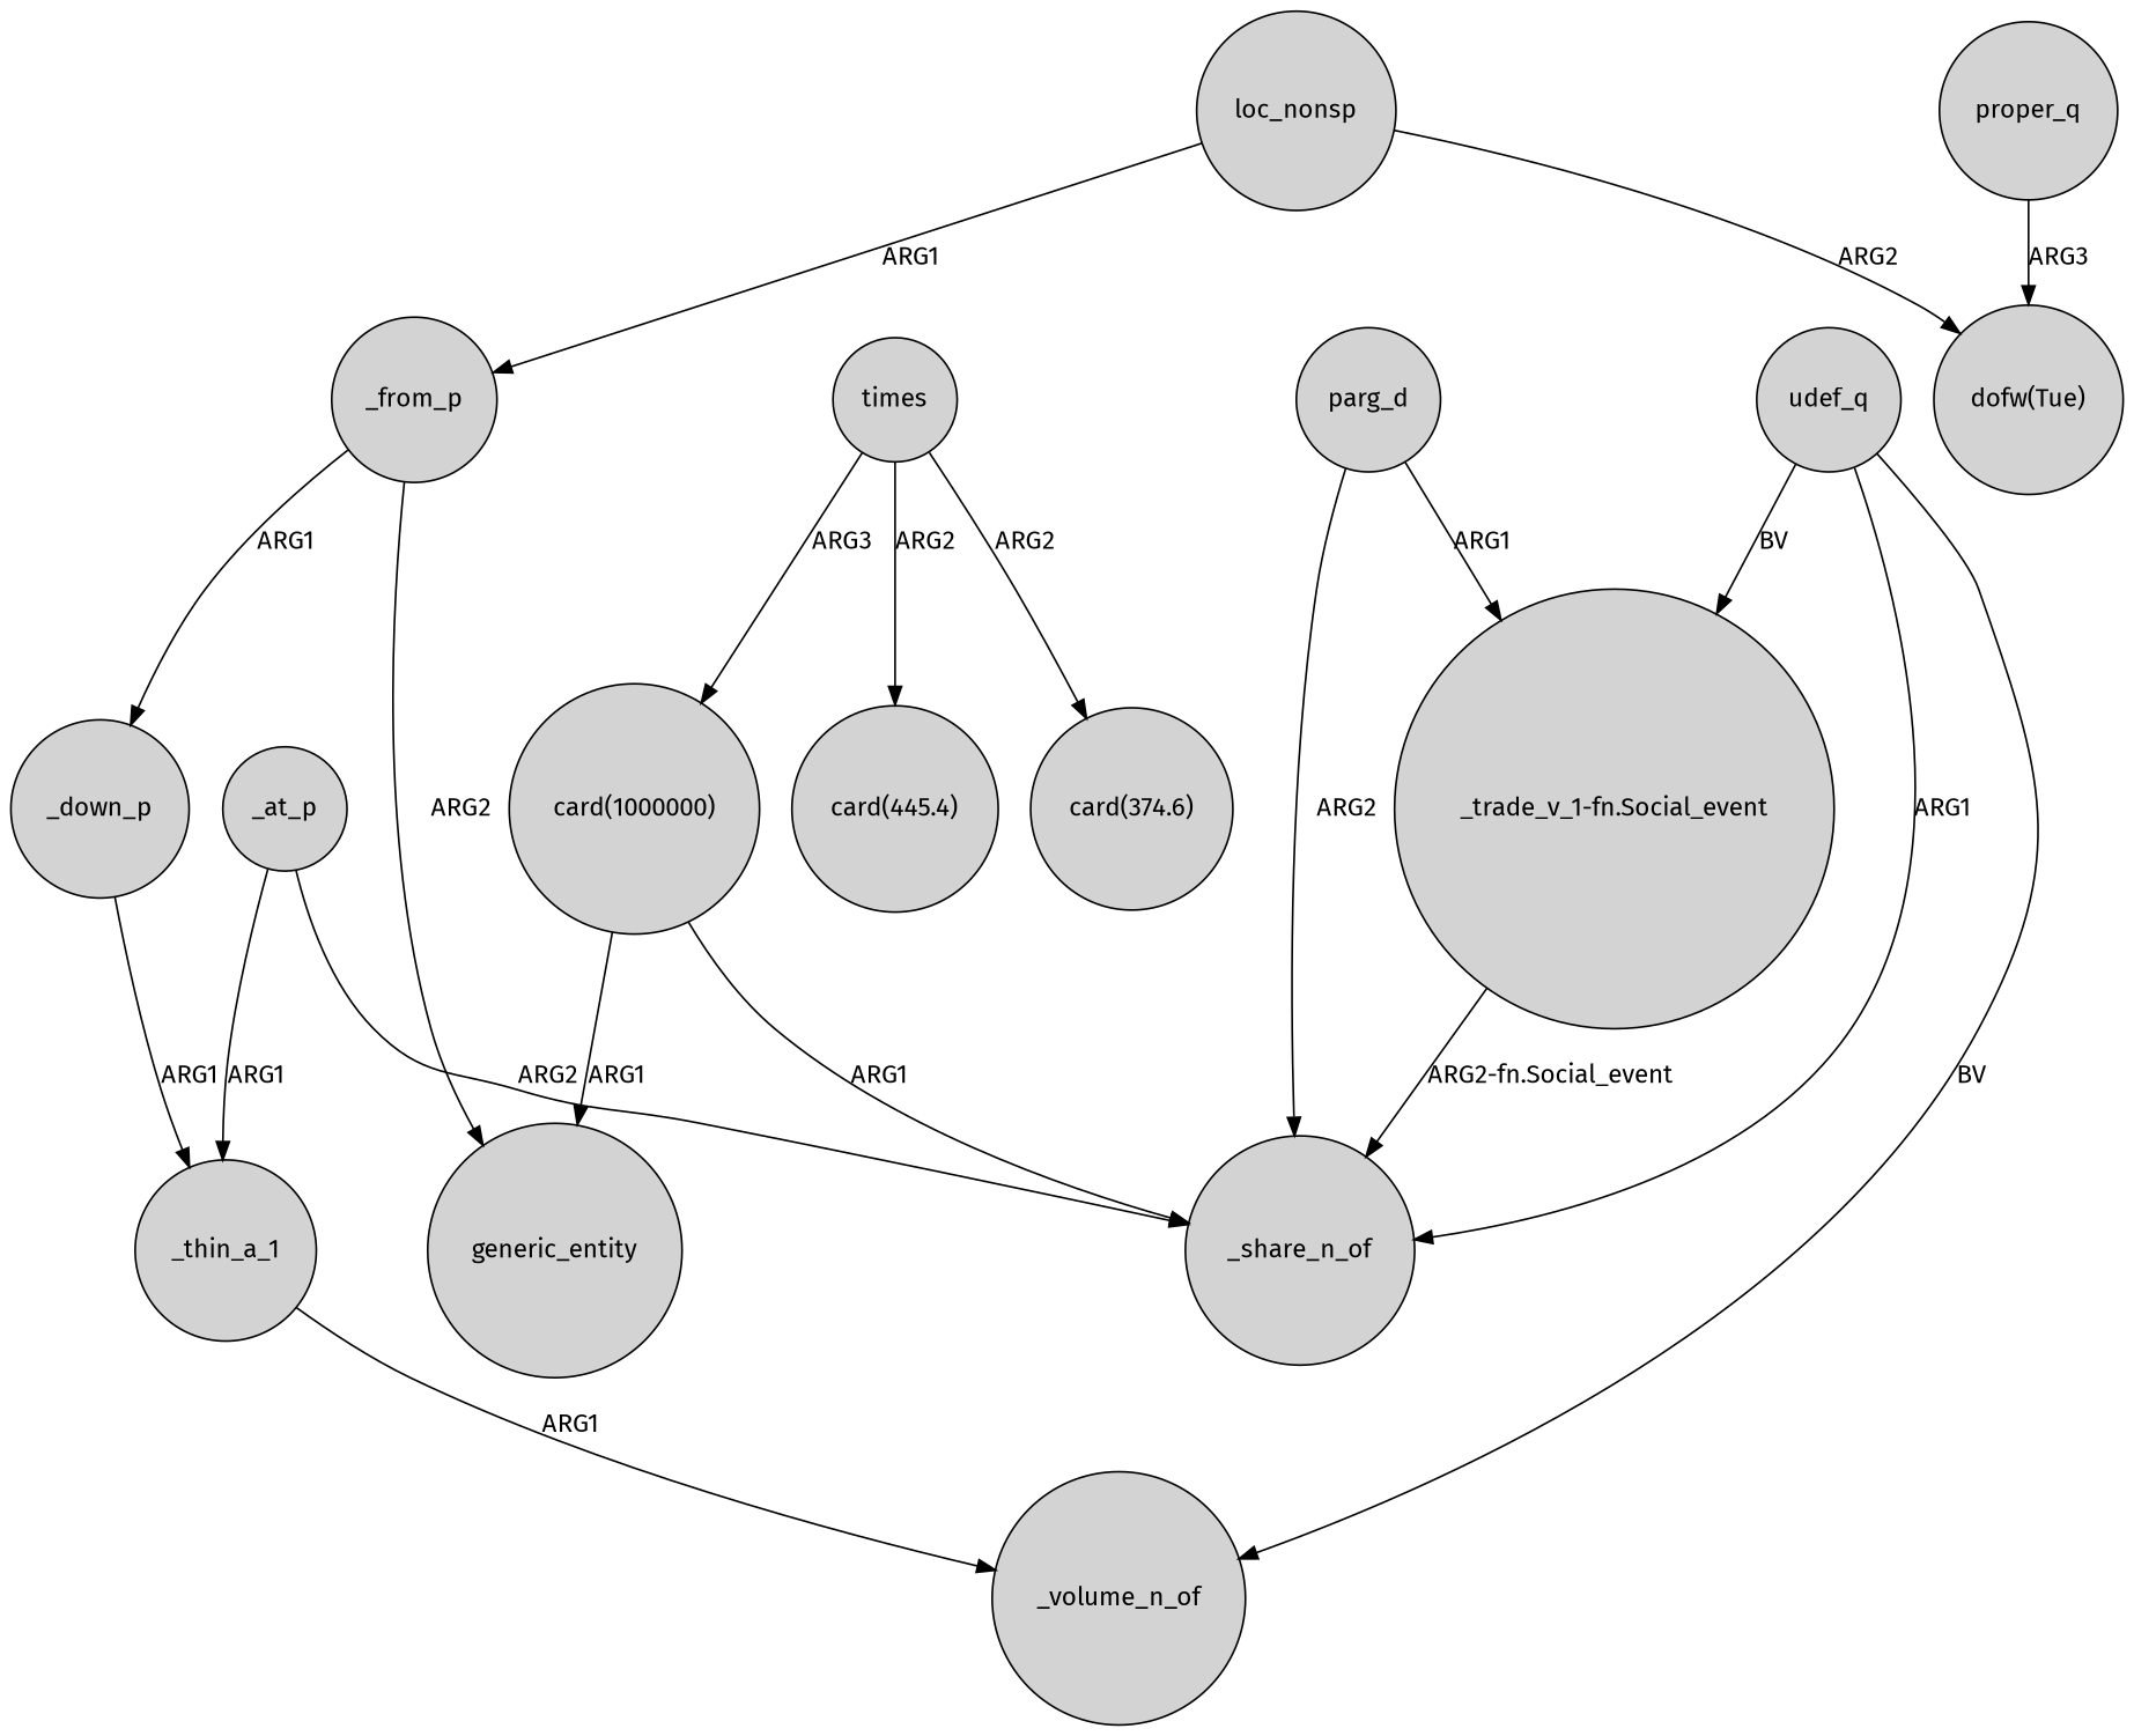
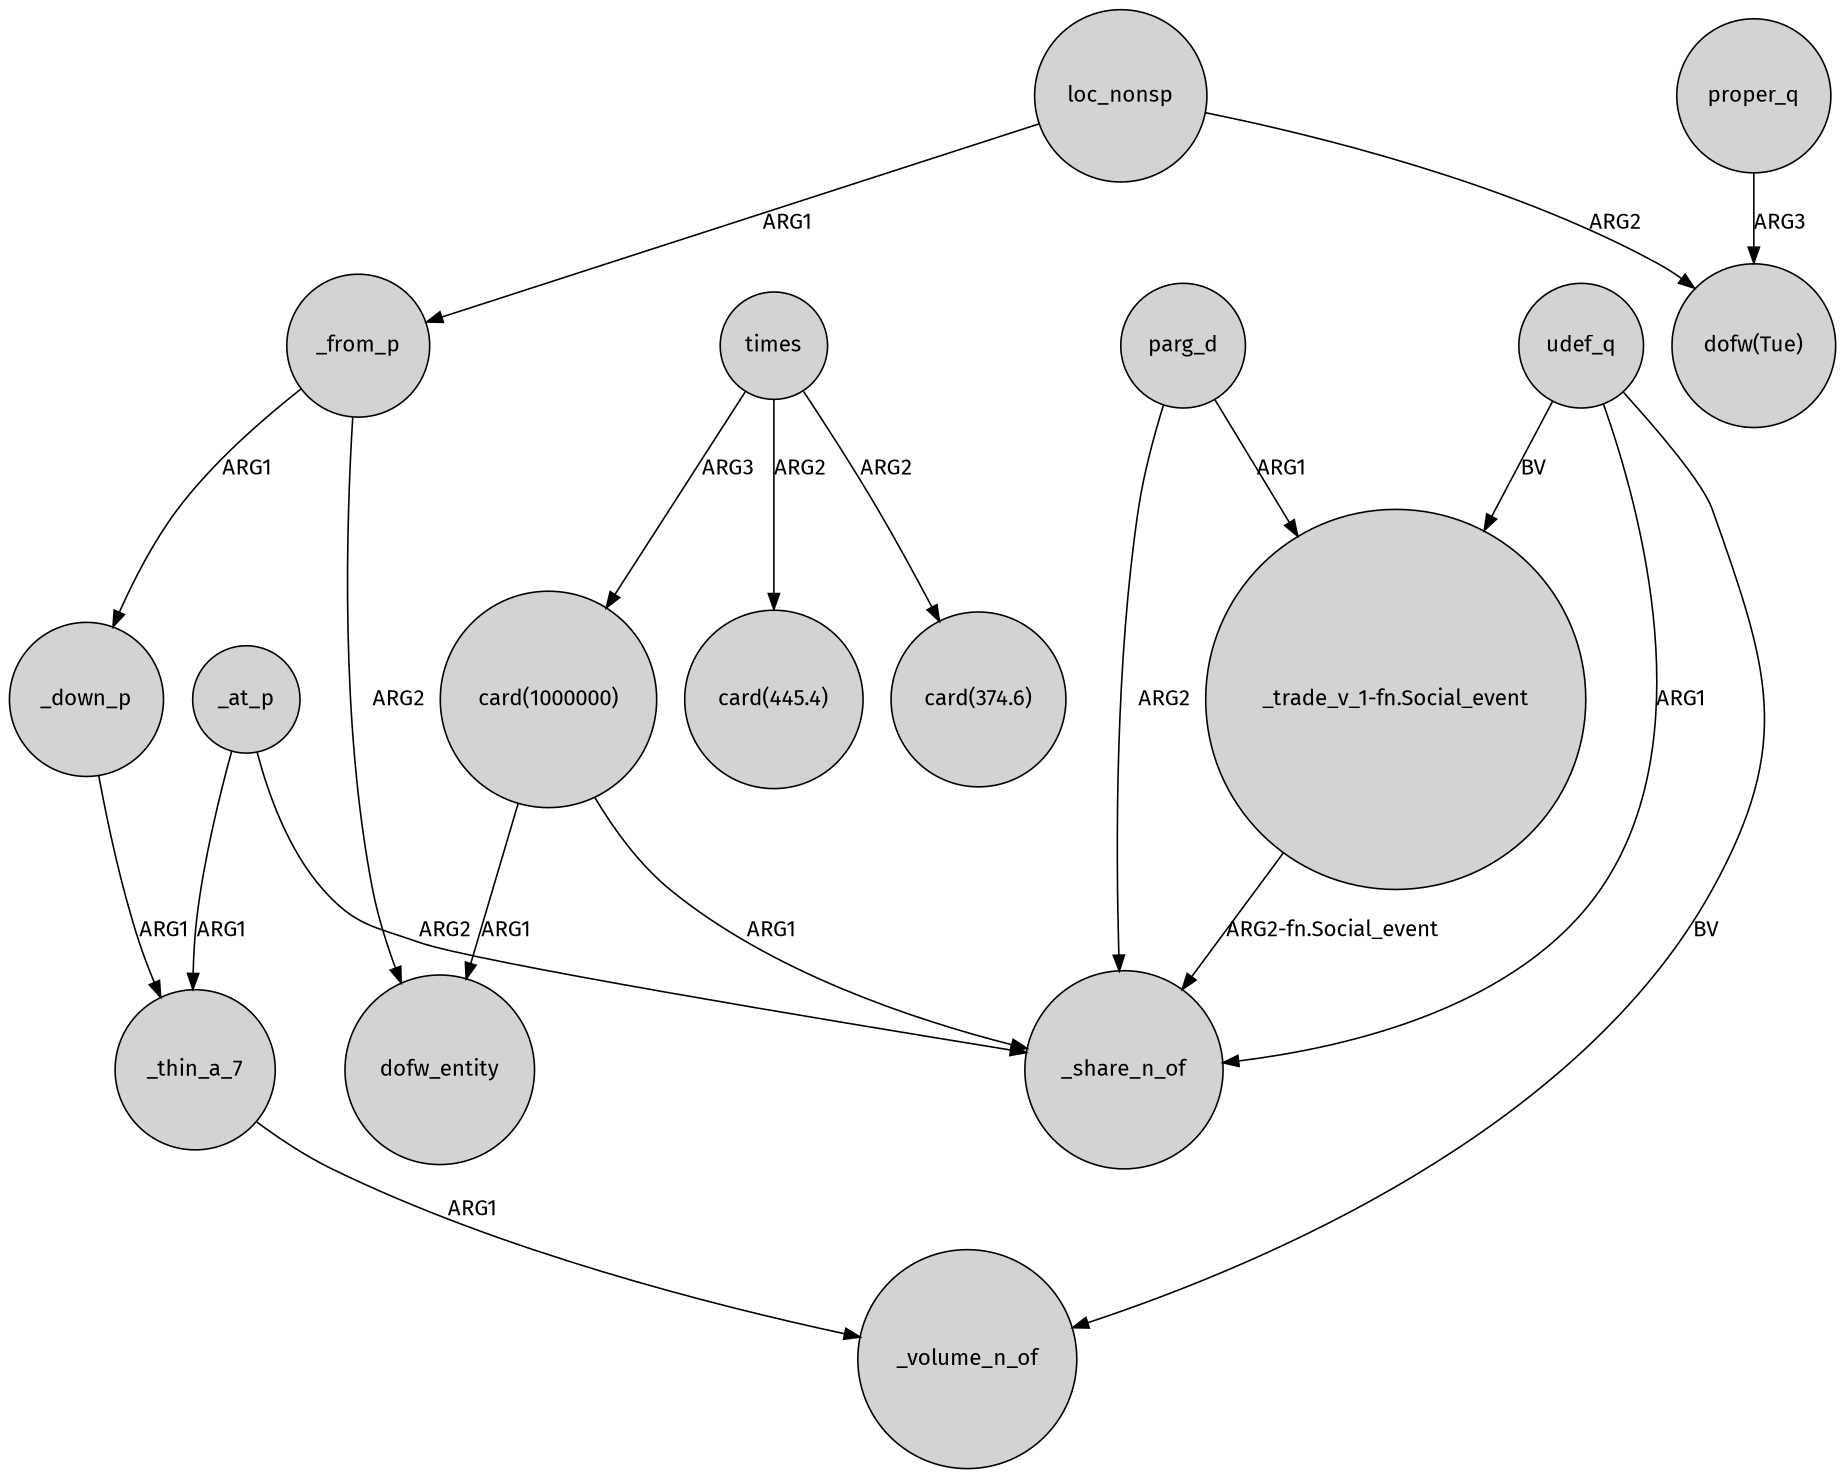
  digraph {
    fontname="Fira Sans"
    node [fontname="Fira Sans" shape=circle style=filled]
    edge [fontname="Fira Sans"]
    _at_p
-   _thin_a_1
+   _thin_a_1 [label=_thin_a_7]
    _share_n_of
    _volume_n_of
    loc_nonsp
    _from_p
    "dofw(Tue)"
    _down_p
-   generic_entity
+   generic_entity [label=dofw_entity]
    parg_d
    "_trade_v_1-fn.Social_event"
    times
    "card(1000000)"
    "card(374.6)"
    n15 [label="card(445.4)"]
    udef_q
    proper_q
    _at_p -> _thin_a_1 [label=ARG1]
    _at_p -> _share_n_of [label=ARG2]
    _thin_a_1 -> _volume_n_of [label=ARG1]
    loc_nonsp -> _from_p [label=ARG1]
    loc_nonsp -> "dofw(Tue)" [label=ARG2]
    _from_p -> _down_p [label=ARG1]
    _from_p -> generic_entity [label=ARG2]
    _down_p -> _thin_a_1 [label=ARG1]
    parg_d -> _share_n_of [label=ARG2]
    parg_d -> "_trade_v_1-fn.Social_event" [label=ARG1]
    "_trade_v_1-fn.Social_event" -> _share_n_of [label="ARG2-fn.Social_event"]
    times -> "card(1000000)" [label=ARG3]
    times -> "card(374.6)" [label=ARG2]
    times -> n15 [label=ARG2]
    "card(1000000)" -> _share_n_of [label=ARG1]
    "card(1000000)" -> generic_entity [label=ARG1]
    udef_q -> _share_n_of [label=ARG1]
    udef_q -> _volume_n_of [label=BV]
    udef_q -> "_trade_v_1-fn.Social_event" [label=BV]
    proper_q -> "dofw(Tue)" [label=ARG3]
  }
